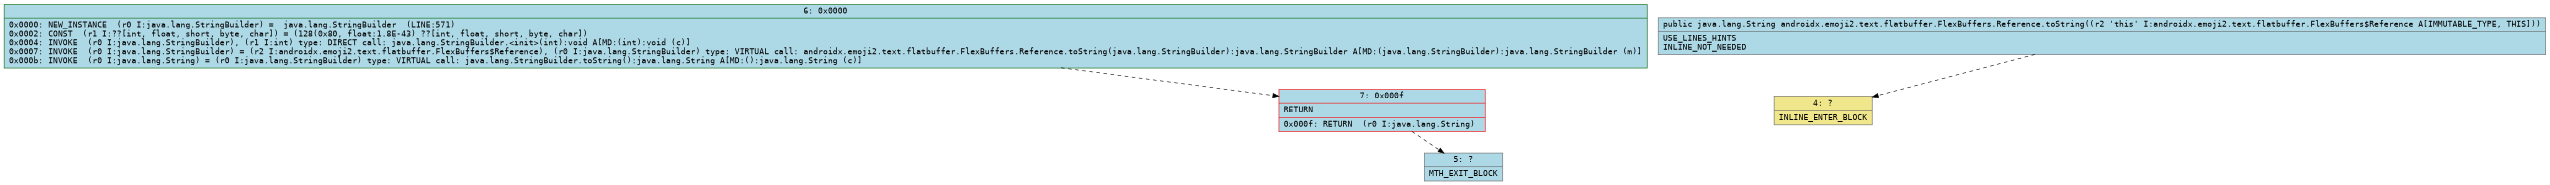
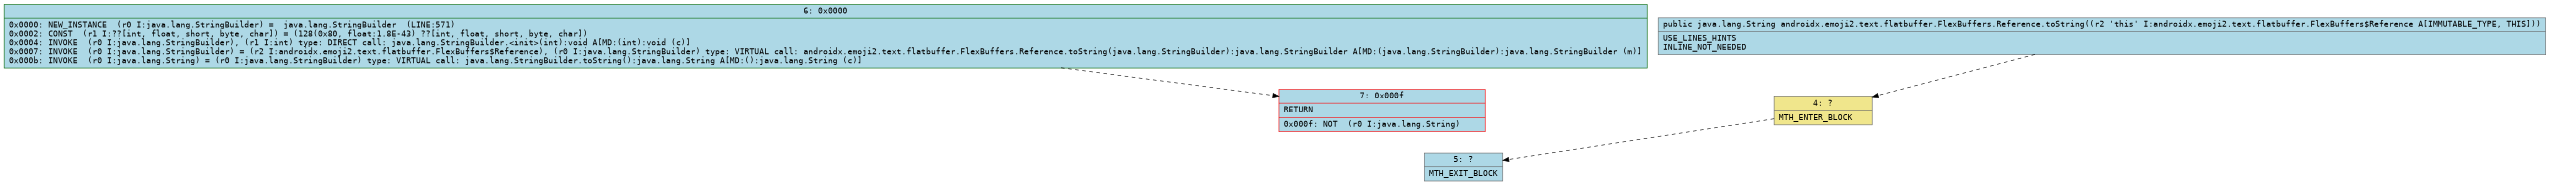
  digraph {
    fontname="DejaVu Sans Mono"
    node [color=gray40 fillcolor=lightblue fontname="DejaVu Sans Mono" shape=record style=filled]
    edge [fontname="DejaVu Sans Mono" style=dashed]
-   n1 [fillcolor=khaki label="{4\:\ ?|INLINE_ENTER_BLOCK\l}"]
+   n1 [fillcolor=khaki label="{4\:\ ?|MTH_ENTER_BLOCK\l}"]
    n2 [color=darkgreen label="{6\:\ 0x0000|0x0000: NEW_INSTANCE  (r0 I:java.lang.StringBuilder) =  java.lang.StringBuilder  (LINE:571)\l0x0002: CONST  (r1 I:??[int, float, short, byte, char]) = (128(0x80, float:1.8E\-43) ??[int, float, short, byte, char]) \l0x0004: INVOKE  (r0 I:java.lang.StringBuilder), (r1 I:int) type: DIRECT call: java.lang.StringBuilder.\<init\>(int):void A[MD:(int):void (c)]\l0x0007: INVOKE  (r0 I:java.lang.StringBuilder) = (r2 I:androidx.emoji2.text.flatbuffer.FlexBuffers$Reference), (r0 I:java.lang.StringBuilder) type: VIRTUAL call: androidx.emoji2.text.flatbuffer.FlexBuffers.Reference.toString(java.lang.StringBuilder):java.lang.StringBuilder A[MD:(java.lang.StringBuilder):java.lang.StringBuilder (m)]\l0x000b: INVOKE  (r0 I:java.lang.String) = (r0 I:java.lang.StringBuilder) type: VIRTUAL call: java.lang.StringBuilder.toString():java.lang.String A[MD:():java.lang.String (c)]\l}"]
-   n3 [color=red label="{7\:\ 0x000f|RETURN\l|0x000f: RETURN  (r0 I:java.lang.String) \l}"]
+   n3 [color=red label="{7\:\ 0x000f|RETURN\l|0x000f: NOT  (r0 I:java.lang.String) \l}"]
    n4 [label="{5\:\ ?|MTH_EXIT_BLOCK\l}"]
    n5 [label="{public java.lang.String androidx.emoji2.text.flatbuffer.FlexBuffers.Reference.toString((r2 'this' I:androidx.emoji2.text.flatbuffer.FlexBuffers$Reference A[IMMUTABLE_TYPE, THIS]))  | USE_LINES_HINTS\lINLINE_NOT_NEEDED\l}"]
    n2 -> n3
-   n3 -> n4
+   n1 -> n4
    n5 -> n1
  }
